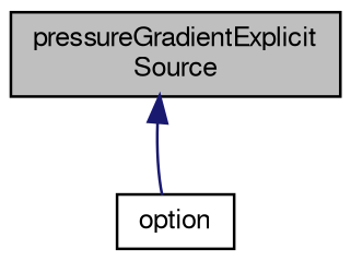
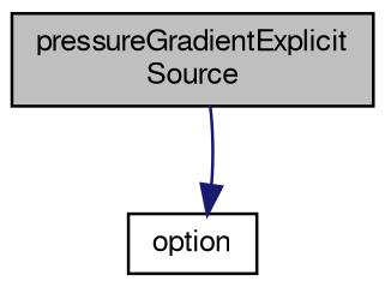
  digraph {
    node [color=black fontname=FreeSans fontsize=10 shape=record]
    n1 [fillcolor=grey75 fontcolor=black height=0.2 label="pressureGradientExplicit\lSource" style=filled width=0.4]
    n2 [height=0.2 label=option width=0.4]
-   n1 -> n2 [color=midnightblue dir=back fontname=FreeSans fontsize=10 labelfontname=FreeSans labelfontsize=10 style=solid]
+   n2 -> n1 [color=midnightblue dir=back fontname=FreeSans fontsize=10 labelfontname=FreeSans labelfontsize=10 style=solid]
  }
